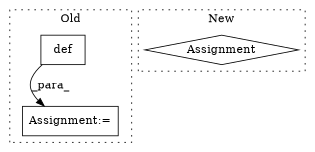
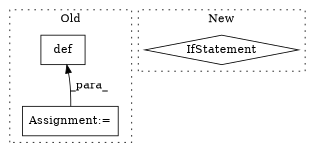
  digraph {
    node [shape=box]
    n1 [a=32 l="4,1" label=def s="3174,3225"]
    n2 [a=7 l=1 label="Assignment:=" s=3242]
-   n3 [a=25 l=29 label=Assignment s=2368 shape=diamond]
+   n3 [a=25 l=29 label=IfStatement s=2368 shape=diamond]
    subgraph cluster_1 {
      label=Old
      style=dotted
      n1
      n2
    }
    subgraph cluster_2 {
      label=New
      style=dotted
      n3
    }
-   n1 -> n2 [label=_para_]
+   n2 -> n1 [label=_para_]
  }
